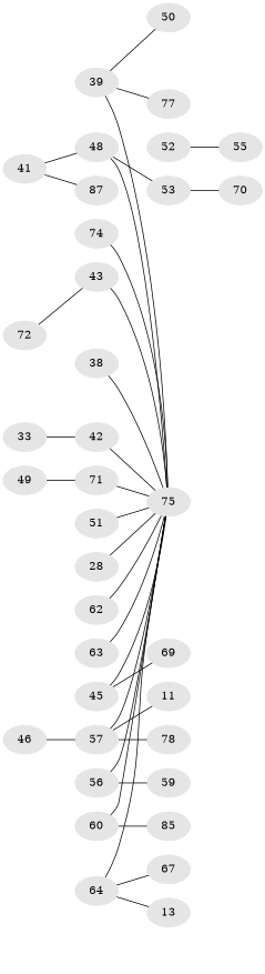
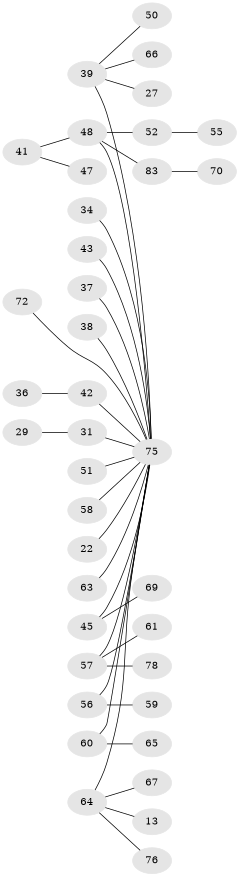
  graph {
    rankdir=LR
    node [color=gray90 style=filled]
    42 [super="+34"]
    75 [super="+14+68"]
-   36 [label=33]
+   36
+   37
    38
    39
    50
-   77
+   66
+   77 [label=27]
    41
-   47 [label=87]
+   47
    48 [super="+32"]
    52
-   53
+   53 [label=83]
    43
    45
    69
    57 [super="+24"]
-   61 [label=11]
+   61
    78
-   46
    55
    70
-   49
-   71
+   49 [label=29]
+   71 [label=31]
    51
    56
    59
-   58 [label=28]
+   58
    60
-   65 [label=85]
-   62
+   65
+   62 [label=22]
    63
    64 [super="+20+54+27+29+31"]
    67
    n36 [label=13]
+   76
    72
-   74
+   74 [label=34]
    42 -- 75
    36 -- 42
+   37 -- 75
    38 -- 75
    39 -- 75
    39 -- 50
+   39 -- 66
    39 -- 77
    41 -- 47
    41 -- 48
    48 -- 75
+   48 -- 52
    48 -- 53
    52 -- 55
    53 -- 70
    43 -- 75
    45 -- 75
    45 -- 69
    57 -- 75
    57 -- 61
    57 -- 78
-   46 -- 57
    49 -- 71
    71 -- 75
    51 -- 75
    56 -- 75
    56 -- 59
    58 -- 75
    60 -- 75
    60 -- 65
    62 -- 75
    63 -- 75
    64 -- 75
    64 -- 67
    64 -- n36
-   72 -- 43
+   64 -- 76
+   72 -- 75
    74 -- 75
  }
